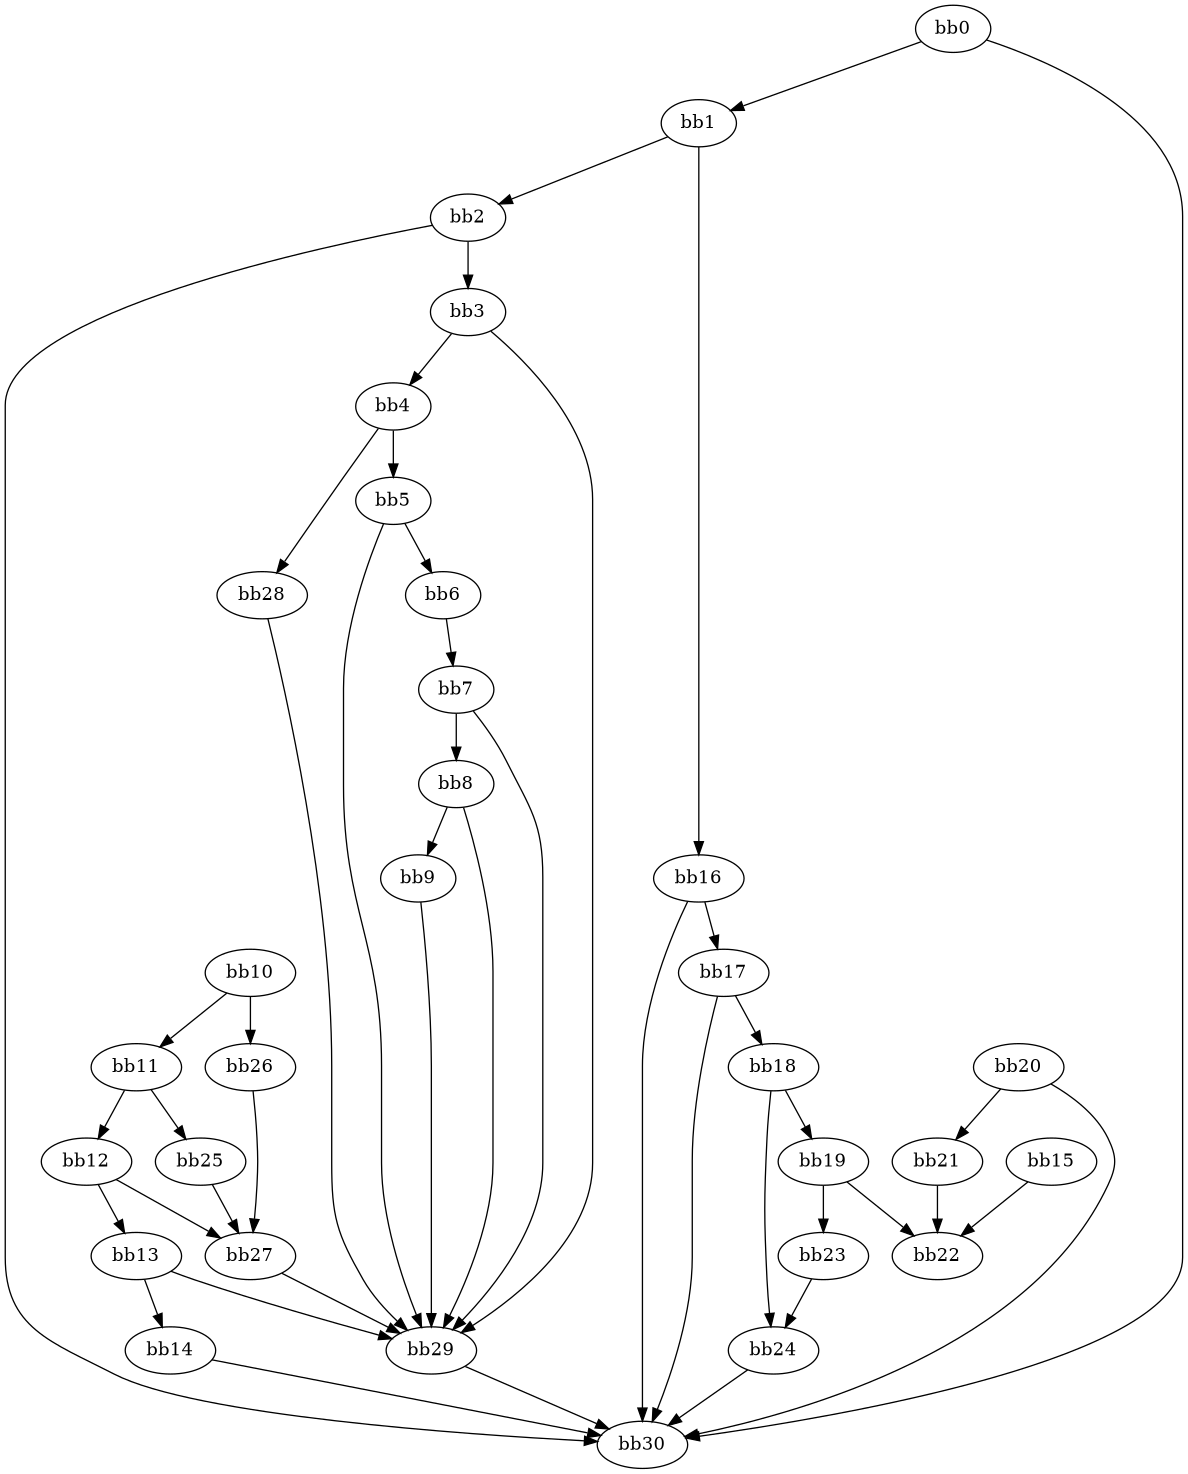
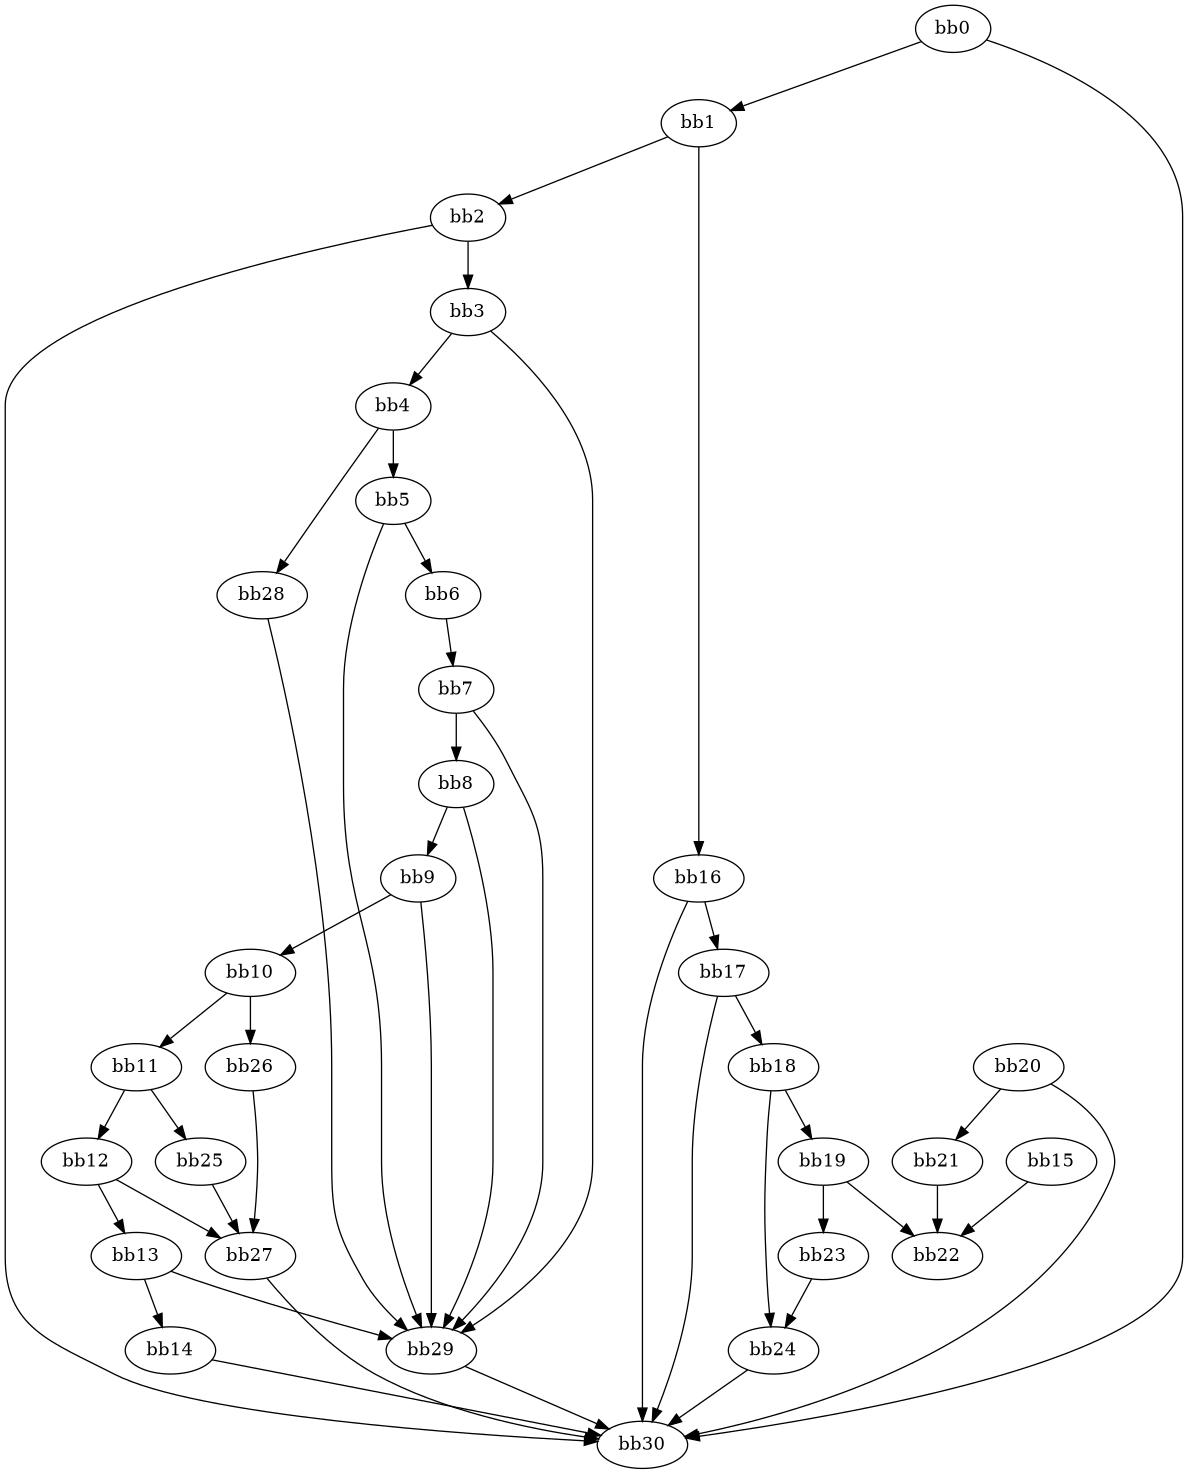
  digraph {
    n1 [label="bb0\l"]
    n2 [label="bb1\l"]
    n3 [label="bb30\l"]
    n4 [label="bb2\l"]
    n5 [label="bb16\l"]
    n6 [label="bb3\l"]
    n7 [label="bb17\l"]
    n8 [label="bb4\l"]
    n9 [label="bb29\l"]
    n10 [label="bb5\l"]
    n11 [label="bb28\l"]
    n12 [label="bb6\l"]
    n13 [label="bb7\l"]
    n14 [label="bb8\l"]
    n15 [label="bb9\l"]
    n16 [label="bb10\l"]
    n17 [label="bb11\l"]
    n18 [label="bb26\l"]
    n19 [label="bb12\l"]
    n20 [label="bb25\l"]
    n21 [label="bb27\l"]
    n22 [label="bb13\l"]
    n23 [label="bb14\l"]
    n24 [label="bb15\l"]
    n25 [label="bb22\l"]
    n26 [label="bb18\l"]
    n27 [label="bb19\l"]
    n28 [label="bb24\l"]
    n29 [label="bb23\l"]
    n30 [label="bb20\l"]
    n31 [label="bb21\l"]
    n1 -> n2
    n1 -> n3
    n2 -> n4
    n2 -> n5
    n4 -> n3
    n4 -> n6
    n5 -> n3
    n5 -> n7
    n6 -> n8
    n6 -> n9
    n7 -> n3
    n7 -> n26
    n8 -> n10
    n8 -> n11
    n9 -> n3
    n10 -> n9
    n10 -> n12
    n11 -> n9
    n12 -> n13
    n13 -> n9
    n13 -> n14
    n14 -> n9
    n14 -> n15
    n15 -> n9
+   n15 -> n16
    n16 -> n17
    n16 -> n18
    n17 -> n19
    n17 -> n20
    n18 -> n21
    n19 -> n21
    n19 -> n22
    n20 -> n21
-   n21 -> n9
+   n21 -> n3
    n22 -> n9
    n22 -> n23
    n23 -> n3
    n24 -> n25
    n26 -> n27
    n26 -> n28
    n27 -> n25
    n27 -> n29
    n28 -> n3
    n29 -> n28
    n30 -> n3
    n30 -> n31
    n31 -> n25
  }
